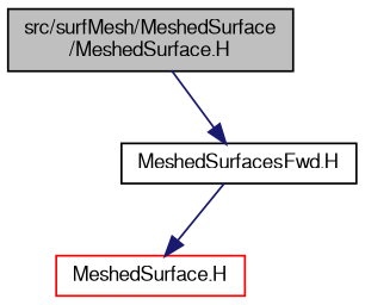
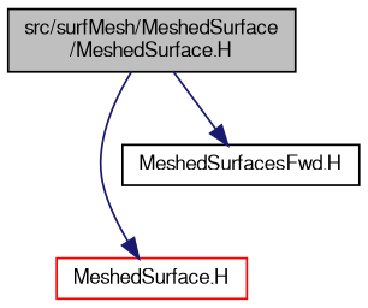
  digraph {
    node [color=black fontname=FreeSans fontsize=10 shape=record]
    edge [color=midnightblue fontname=FreeSans fontsize=10 labelfontname=FreeSans labelfontsize=10 style=solid]
    n1 [fillcolor=grey75 fontcolor=black height=0.2 label="src/surfMesh/MeshedSurface\l/MeshedSurface.H" style=filled width=0.4]
    n2 [color=red height=0.2 label="MeshedSurface.H" width=0.4]
    n3 [height=0.2 label="MeshedSurfacesFwd.H" width=0.4]
-   n3 -> n2
+   n1 -> n2
    n1 -> n3
  }
